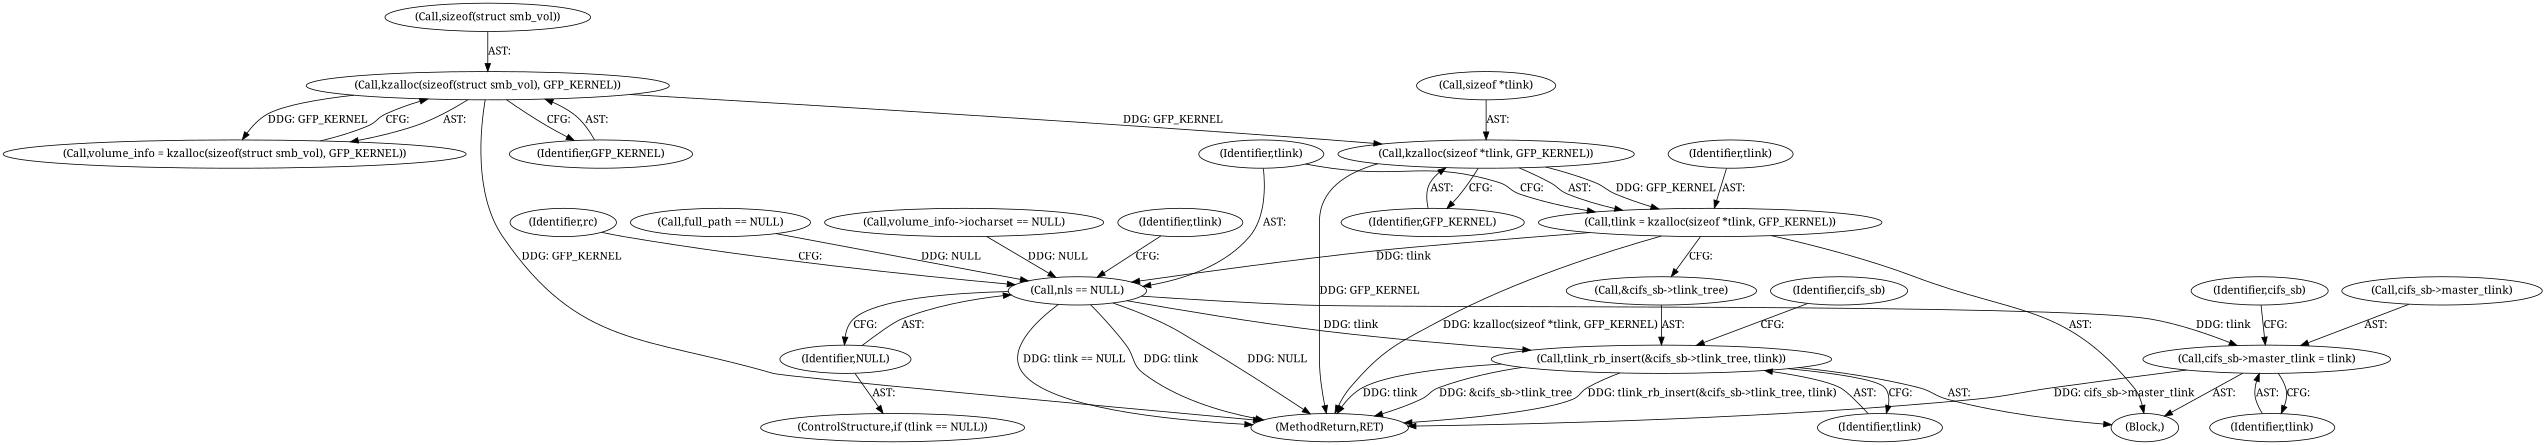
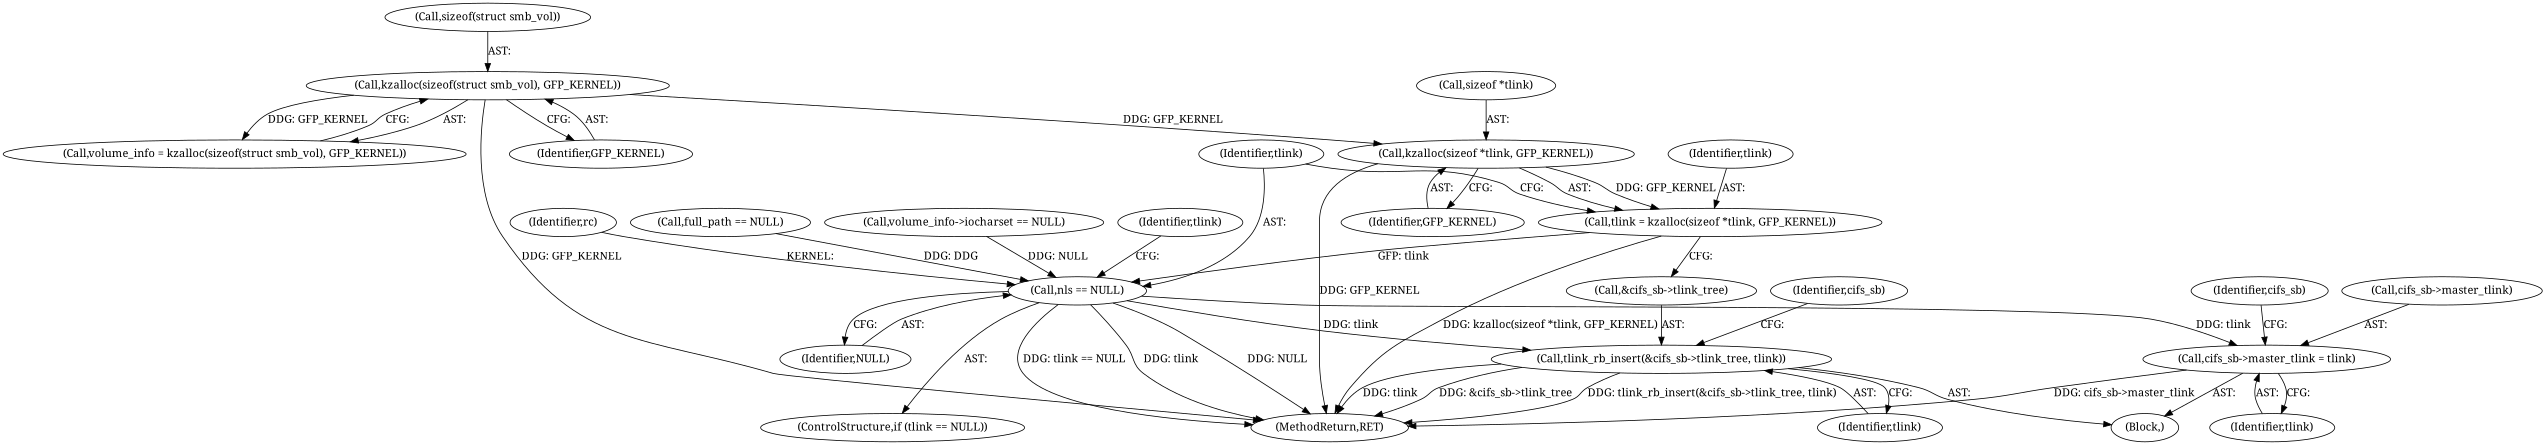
  digraph {
    fontname="Noto Serif"
    node [fontname="Noto Serif"]
    edge [fontname="Noto Serif"]
    n1 [label="(Call,tlink = kzalloc(sizeof *tlink, GFP_KERNEL))"]
    n2 [label="(Call,nls == NULL)"]
    n3 [label="(MethodReturn,RET)"]
    n4 [label="(Block,)"]
    n5 [label="(Call,&cifs_sb->tlink_tree)"]
    n6 [label="(Call,kzalloc(sizeof *tlink, GFP_KERNEL))"]
    n7 [label="(Identifier,GFP_KERNEL)"]
    n8 [label="(Call,cifs_sb->master_tlink = tlink)"]
    n9 [label="(Call,tlink_rb_insert(&cifs_sb->tlink_tree, tlink))"]
    n10 [label="(ControlStructure,if (tlink == NULL))"]
    n11 [label="(Identifier,NULL)"]
    n12 [label="(Call,kzalloc(sizeof(struct smb_vol), GFP_KERNEL))"]
    n13 [label="(Call,volume_info = kzalloc(sizeof(struct smb_vol), GFP_KERNEL))"]
    n14 [label="(Identifier,GFP_KERNEL)"]
    n15 [label="(Identifier,tlink)"]
    n16 [label="(Identifier,tlink)"]
    n17 [label="(Call,sizeof(struct smb_vol))"]
    n18 [label="(Call,volume_info->iocharset == NULL)"]
    n19 [label="(Identifier,cifs_sb)"]
    n20 [label="(Call,sizeof *tlink)"]
    n21 [label="(Identifier,cifs_sb)"]
    n22 [label="(Identifier,tlink)"]
    n23 [label="(Identifier,tlink)"]
    n24 [label="(Call,cifs_sb->master_tlink)"]
    n25 [label="(Identifier,rc)"]
    n26 [label="(Identifier,tlink)"]
    n27 [label="(Call,full_path == NULL)"]
-   n1 -> n2 [label="DDG: tlink"]
+   n1 -> n2 [label="GFP: tlink"]
    n1 -> n3 [label="DDG: kzalloc(sizeof *tlink, GFP_KERNEL)"]
-   n1 -> n4 [label="AST: "]
    n1 -> n5 [label="CFG: "]
    n2 -> n3 [label="DDG: NULL"]
    n2 -> n3 [label="DDG: tlink == NULL"]
    n2 -> n3 [label="DDG: tlink"]
    n2 -> n8 [label="DDG: tlink"]
    n2 -> n9 [label="DDG: tlink"]
-   n11 -> n10 [label="AST: "]
+   n2 -> n10 [label="AST: "]
    n2 -> n11 [label="CFG: "]
    n5 -> n9 [label="AST: "]
    n6 -> n1 [label="AST: "]
    n6 -> n1 [label="DDG: GFP_KERNEL"]
    n6 -> n3 [label="DDG: GFP_KERNEL"]
    n6 -> n7 [label="CFG: "]
    n7 -> n6 [label="AST: "]
    n8 -> n3 [label="DDG: cifs_sb->master_tlink"]
    n8 -> n4 [label="AST: "]
    n8 -> n15 [label="CFG: "]
    n9 -> n3 [label="DDG: &cifs_sb->tlink_tree"]
    n9 -> n3 [label="DDG: tlink_rb_insert(&cifs_sb->tlink_tree, tlink)"]
    n9 -> n3 [label="DDG: tlink"]
    n9 -> n4 [label="AST: "]
    n9 -> n16 [label="CFG: "]
    n11 -> n2 [label="AST: "]
    n12 -> n3 [label="DDG: GFP_KERNEL"]
    n12 -> n6 [label="DDG: GFP_KERNEL"]
    n12 -> n13 [label="AST: "]
    n12 -> n13 [label="DDG: GFP_KERNEL"]
    n12 -> n14 [label="CFG: "]
    n13 -> n12 [label="CFG: "]
    n14 -> n12 [label="AST: "]
    n15 -> n8 [label="AST: "]
    n16 -> n9 [label="AST: "]
    n17 -> n12 [label="AST: "]
    n18 -> n2 [label="DDG: NULL"]
    n19 -> n8 [label="CFG: "]
    n20 -> n6 [label="AST: "]
    n21 -> n9 [label="CFG: "]
    n22 -> n1 [label="CFG: "]
    n22 -> n2 [label="AST: "]
    n23 -> n2 [label="CFG: "]
    n24 -> n8 [label="AST: "]
-   n25 -> n2 [label="CFG: "]
+   n25 -> n2 [label="KERNEL: "]
    n26 -> n1 [label="AST: "]
-   n27 -> n2 [label="DDG: NULL"]
+   n27 -> n2 [label="DDG: DDG"]
  }
